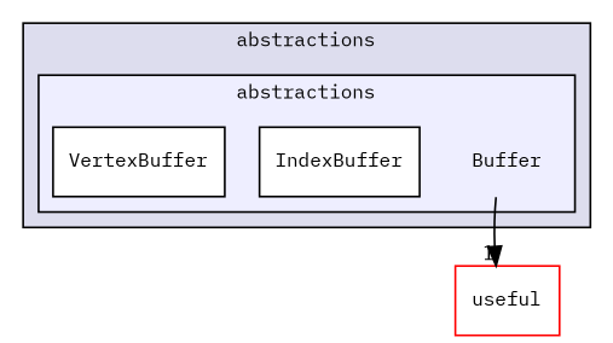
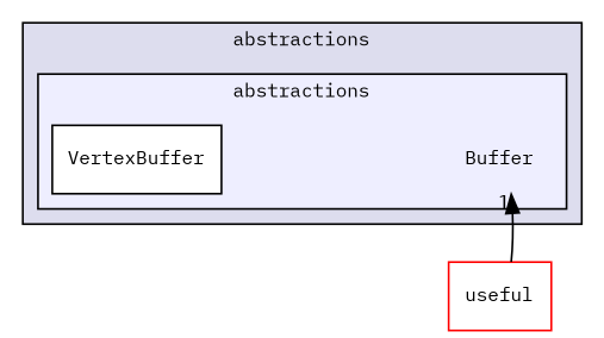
  digraph {
    compound=true
    fontname="IBM Plex Mono"
    node [fontname="IBM Plex Mono" fontsize=10 shape=box color=black fillcolor=white style=filled]
    n1 [label=Buffer shape=plaintext color="" fillcolor="" style=""]
-   n2 [label=IndexBuffer]
    n3 [label=VertexBuffer]
    n4 [color=red label=useful]
    subgraph cluster_1 {
      bgcolor="#ddddee"
      fontsize=10
      label=abstractions
      pencolor=black
      subgraph cluster_2 {
        bgcolor="#eeeeff"
        fontsize=10
        pencolor=black
        n1
-       n2
        n3
      }
    }
-   n1 -> n4 [headlabel=1 labeldistance=1.5 labelfontname=Helvetica labelfontsize=10 fontname="IBM Plex Mono"]
+   n4 -> n1 [headlabel=1 labeldistance=1.5 labelfontname=Helvetica labelfontsize=10 fontname="IBM Plex Mono"]
  }
